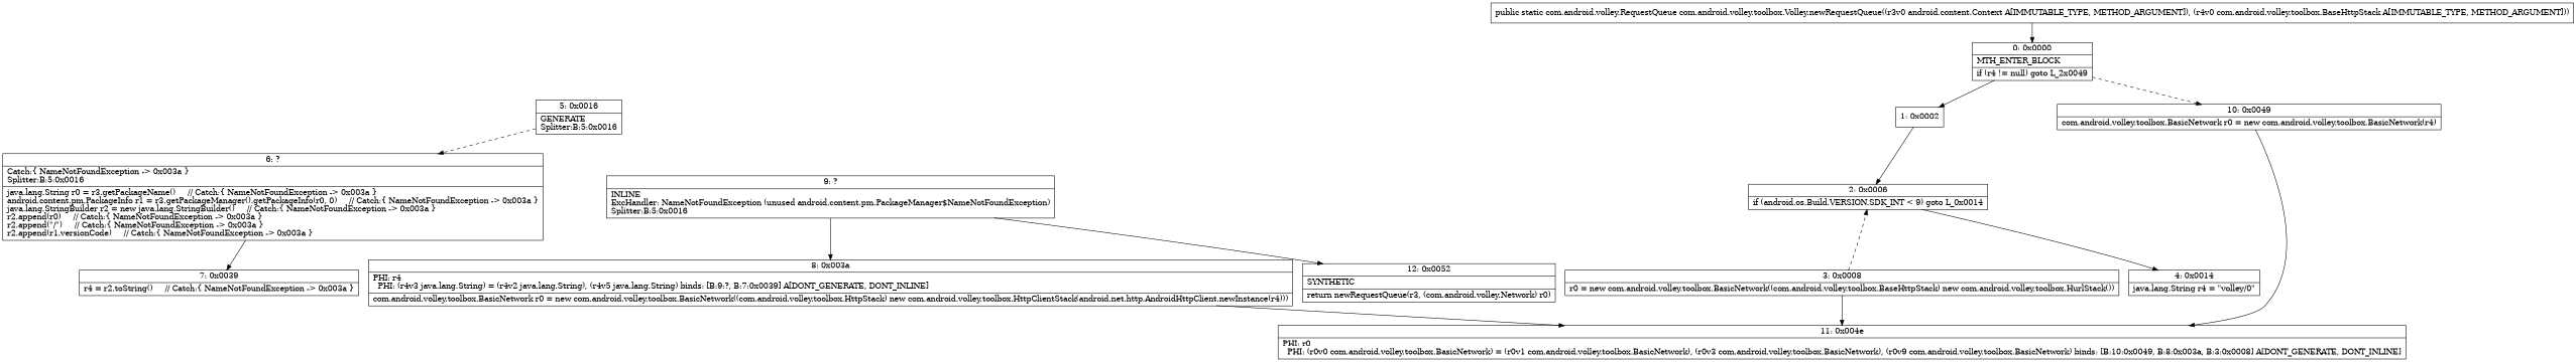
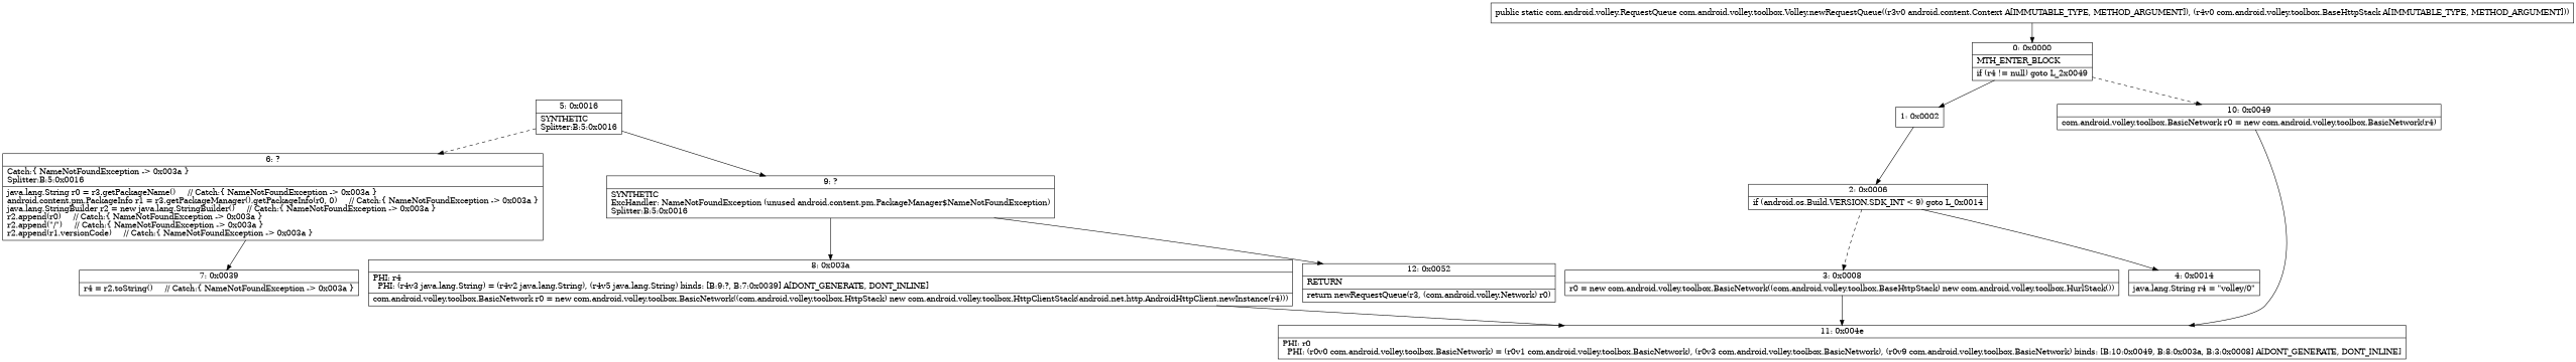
  digraph {
    node [shape=record]
    n1 [label="{0\:\ 0x0000|MTH_ENTER_BLOCK\l|if (r4 != null) goto L_2x0049\l}"]
    n2 [label="{1\:\ 0x0002}"]
    n3 [label="{10\:\ 0x0049|com.android.volley.toolbox.BasicNetwork r0 = new com.android.volley.toolbox.BasicNetwork(r4)\l}"]
    n4 [label="{2\:\ 0x0006|if (android.os.Build.VERSION.SDK_INT \< 9) goto L_0x0014\l}"]
    n5 [label="{11\:\ 0x004e|PHI: r0 \l  PHI: (r0v0 com.android.volley.toolbox.BasicNetwork) = (r0v1 com.android.volley.toolbox.BasicNetwork), (r0v3 com.android.volley.toolbox.BasicNetwork), (r0v9 com.android.volley.toolbox.BasicNetwork) binds: [B:10:0x0049, B:8:0x003a, B:3:0x0008] A[DONT_GENERATE, DONT_INLINE]\l}"]
    n6 [label="{3\:\ 0x0008|r0 = new com.android.volley.toolbox.BasicNetwork((com.android.volley.toolbox.BaseHttpStack) new com.android.volley.toolbox.HurlStack())\l}"]
    n7 [label="{4\:\ 0x0014|java.lang.String r4 = \"volley\/0\"\l}"]
-   n8 [label="{5\:\ 0x0016|GENERATE\lSplitter:B:5:0x0016\l}"]
+   n8 [label="{5\:\ 0x0016|SYNTHETIC\lSplitter:B:5:0x0016\l}"]
    n9 [label="{6\:\ ?|Catch:\{ NameNotFoundException \-\> 0x003a \}\lSplitter:B:5:0x0016\l|java.lang.String r0 = r3.getPackageName()     \/\/ Catch:\{ NameNotFoundException \-\> 0x003a \}\landroid.content.pm.PackageInfo r1 = r3.getPackageManager().getPackageInfo(r0, 0)     \/\/ Catch:\{ NameNotFoundException \-\> 0x003a \}\ljava.lang.StringBuilder r2 = new java.lang.StringBuilder()     \/\/ Catch:\{ NameNotFoundException \-\> 0x003a \}\lr2.append(r0)     \/\/ Catch:\{ NameNotFoundException \-\> 0x003a \}\lr2.append(\"\/\")     \/\/ Catch:\{ NameNotFoundException \-\> 0x003a \}\lr2.append(r1.versionCode)     \/\/ Catch:\{ NameNotFoundException \-\> 0x003a \}\l}"]
-   n10 [label="{9\:\ ?|INLINE\lExcHandler: NameNotFoundException (unused android.content.pm.PackageManager$NameNotFoundException)\lSplitter:B:5:0x0016\l}"]
+   n10 [label="{9\:\ ?|SYNTHETIC\lExcHandler: NameNotFoundException (unused android.content.pm.PackageManager$NameNotFoundException)\lSplitter:B:5:0x0016\l}"]
    n11 [label="{7\:\ 0x0039|r4 = r2.toString()     \/\/ Catch:\{ NameNotFoundException \-\> 0x003a \}\l}"]
    n12 [label="{8\:\ 0x003a|PHI: r4 \l  PHI: (r4v3 java.lang.String) = (r4v2 java.lang.String), (r4v5 java.lang.String) binds: [B:9:?, B:7:0x0039] A[DONT_GENERATE, DONT_INLINE]\l|com.android.volley.toolbox.BasicNetwork r0 = new com.android.volley.toolbox.BasicNetwork((com.android.volley.toolbox.HttpStack) new com.android.volley.toolbox.HttpClientStack(android.net.http.AndroidHttpClient.newInstance(r4)))\l}"]
-   n13 [label="{12\:\ 0x0052|SYNTHETIC\l|return newRequestQueue(r3, (com.android.volley.Network) r0)\l}"]
+   n13 [label="{12\:\ 0x0052|RETURN\l|return newRequestQueue(r3, (com.android.volley.Network) r0)\l}"]
    n14 [label="{public static com.android.volley.RequestQueue com.android.volley.toolbox.Volley.newRequestQueue((r3v0 android.content.Context A[IMMUTABLE_TYPE, METHOD_ARGUMENT]), (r4v0 com.android.volley.toolbox.BaseHttpStack A[IMMUTABLE_TYPE, METHOD_ARGUMENT])) }"]
    n1 -> n2 [style=solid]
    n1 -> n3 [style=dashed]
    n2 -> n4
    n3 -> n5
-   n6 -> n4 [style=dashed]
+   n4 -> n6 [style=dashed]
    n4 -> n7
    n6 -> n5
    n8 -> n9 [style=dashed]
+   n8 -> n10
    n9 -> n11
    n10 -> n12
    n10 -> n13
    n12 -> n5
    n14 -> n1
  }
